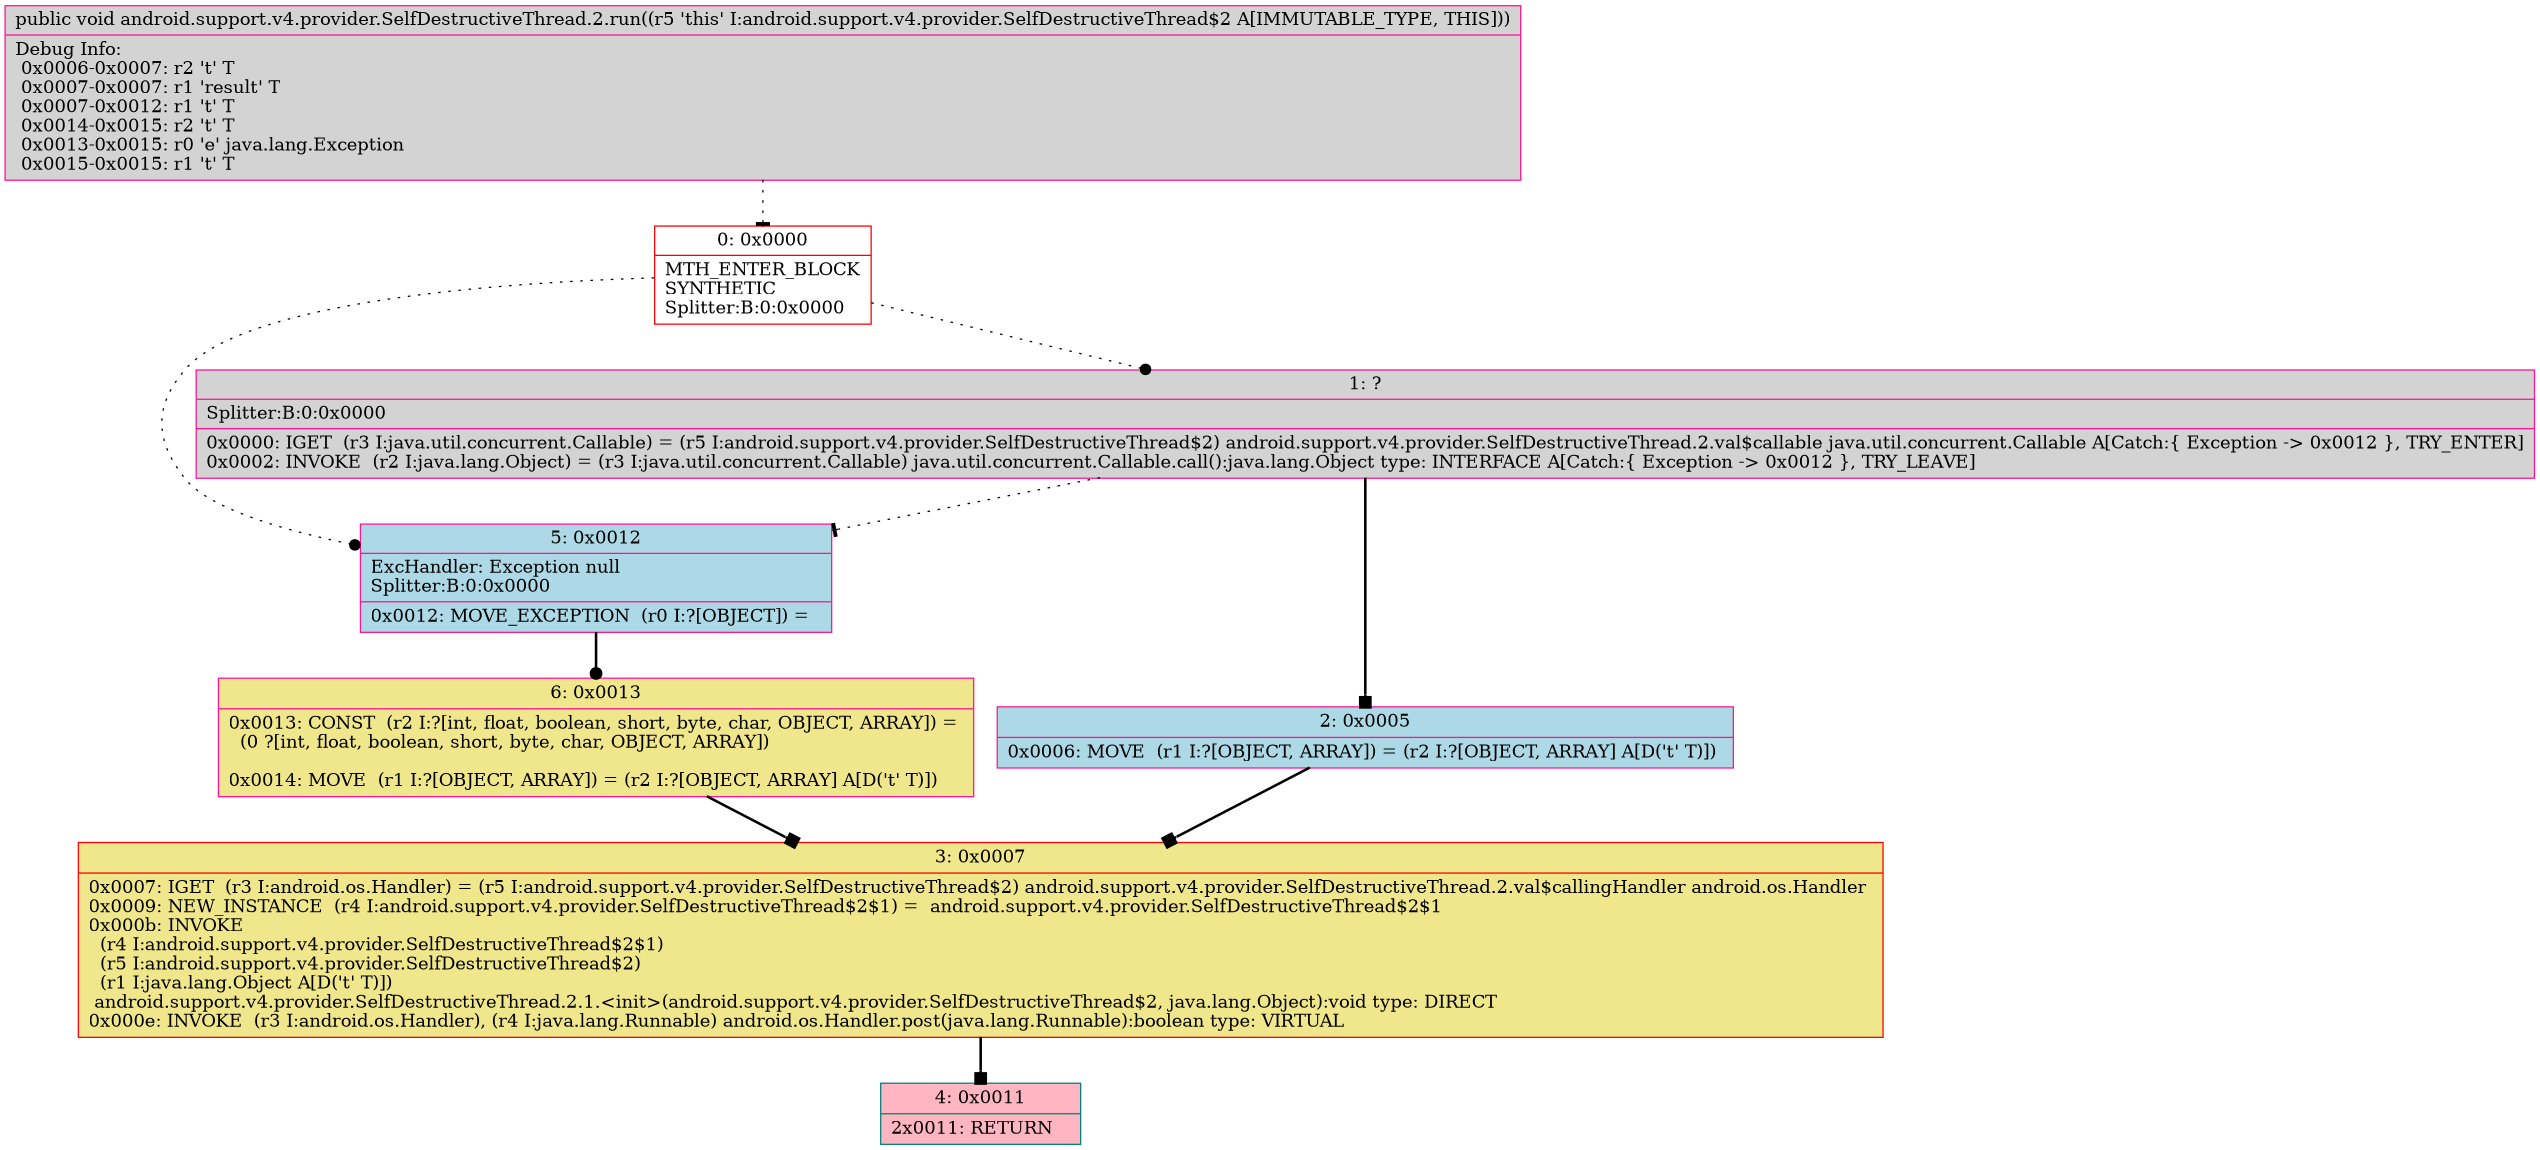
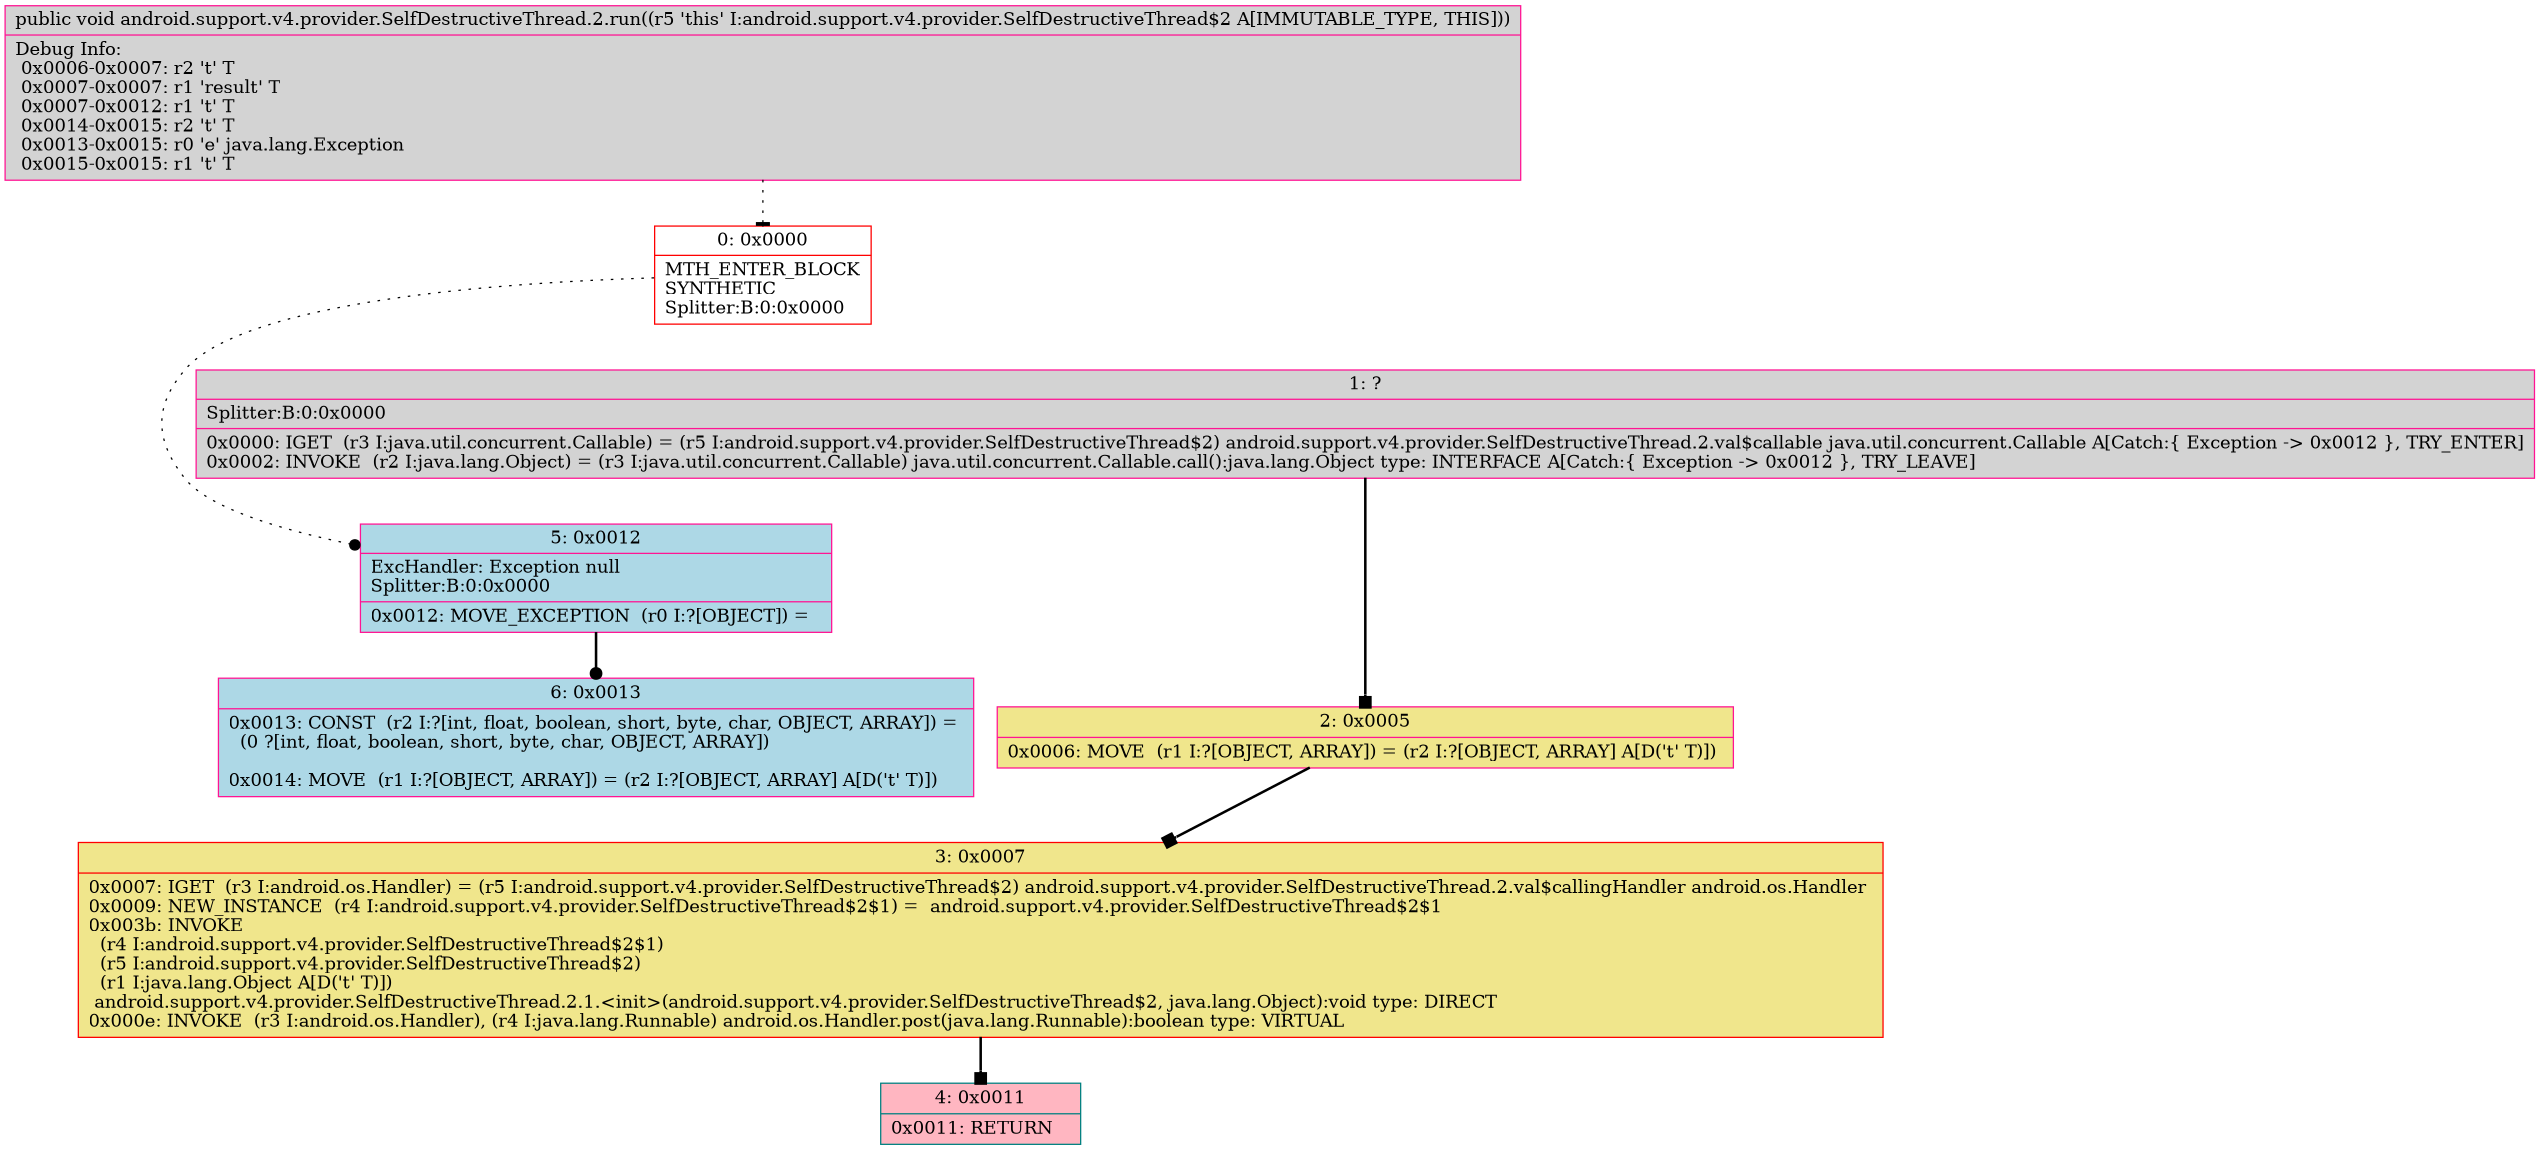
  digraph {
    node [color=deeppink fillcolor=lightgrey shape=record style=filled]
    edge [arrowhead=box style=bold]
    n1 [color=red fillcolor=white label="{0\:\ 0x0000|MTH_ENTER_BLOCK\lSYNTHETIC\lSplitter:B:0:0x0000\l}"]
    n2 [label="{1\:\ ?|Splitter:B:0:0x0000\l|0x0000: IGET  (r3 I:java.util.concurrent.Callable) = (r5 I:android.support.v4.provider.SelfDestructiveThread$2) android.support.v4.provider.SelfDestructiveThread.2.val$callable java.util.concurrent.Callable A[Catch:\{ Exception \-\> 0x0012 \}, TRY_ENTER]\l0x0002: INVOKE  (r2 I:java.lang.Object) = (r3 I:java.util.concurrent.Callable) java.util.concurrent.Callable.call():java.lang.Object type: INTERFACE A[Catch:\{ Exception \-\> 0x0012 \}, TRY_LEAVE]\l}"]
    n3 [fillcolor=lightblue label="{5\:\ 0x0012|ExcHandler: Exception null\lSplitter:B:0:0x0000\l|0x0012: MOVE_EXCEPTION  (r0 I:?[OBJECT]) =  \l}"]
-   n4 [fillcolor=lightblue label="{2\:\ 0x0005|0x0006: MOVE  (r1 I:?[OBJECT, ARRAY]) = (r2 I:?[OBJECT, ARRAY] A[D('t' T)]) \l}"]
-   n5 [fillcolor=khaki label="{6\:\ 0x0013|0x0013: CONST  (r2 I:?[int, float, boolean, short, byte, char, OBJECT, ARRAY]) = \l  (0 ?[int, float, boolean, short, byte, char, OBJECT, ARRAY])\l \l0x0014: MOVE  (r1 I:?[OBJECT, ARRAY]) = (r2 I:?[OBJECT, ARRAY] A[D('t' T)]) \l}"]
-   n6 [color=red fillcolor=khaki label="{3\:\ 0x0007|0x0007: IGET  (r3 I:android.os.Handler) = (r5 I:android.support.v4.provider.SelfDestructiveThread$2) android.support.v4.provider.SelfDestructiveThread.2.val$callingHandler android.os.Handler \l0x0009: NEW_INSTANCE  (r4 I:android.support.v4.provider.SelfDestructiveThread$2$1) =  android.support.v4.provider.SelfDestructiveThread$2$1 \l0x000b: INVOKE  \l  (r4 I:android.support.v4.provider.SelfDestructiveThread$2$1)\l  (r5 I:android.support.v4.provider.SelfDestructiveThread$2)\l  (r1 I:java.lang.Object A[D('t' T)])\l android.support.v4.provider.SelfDestructiveThread.2.1.\<init\>(android.support.v4.provider.SelfDestructiveThread$2, java.lang.Object):void type: DIRECT \l0x000e: INVOKE  (r3 I:android.os.Handler), (r4 I:java.lang.Runnable) android.os.Handler.post(java.lang.Runnable):boolean type: VIRTUAL \l}"]
-   n7 [color=teal fillcolor=lightpink label="{4\:\ 0x0011|2x0011: RETURN   \l}"]
+   n4 [fillcolor=khaki label="{2\:\ 0x0005|0x0006: MOVE  (r1 I:?[OBJECT, ARRAY]) = (r2 I:?[OBJECT, ARRAY] A[D('t' T)]) \l}"]
+   n5 [fillcolor=lightblue label="{6\:\ 0x0013|0x0013: CONST  (r2 I:?[int, float, boolean, short, byte, char, OBJECT, ARRAY]) = \l  (0 ?[int, float, boolean, short, byte, char, OBJECT, ARRAY])\l \l0x0014: MOVE  (r1 I:?[OBJECT, ARRAY]) = (r2 I:?[OBJECT, ARRAY] A[D('t' T)]) \l}"]
+   n6 [color=red fillcolor=khaki label="{3\:\ 0x0007|0x0007: IGET  (r3 I:android.os.Handler) = (r5 I:android.support.v4.provider.SelfDestructiveThread$2) android.support.v4.provider.SelfDestructiveThread.2.val$callingHandler android.os.Handler \l0x0009: NEW_INSTANCE  (r4 I:android.support.v4.provider.SelfDestructiveThread$2$1) =  android.support.v4.provider.SelfDestructiveThread$2$1 \l0x003b: INVOKE  \l  (r4 I:android.support.v4.provider.SelfDestructiveThread$2$1)\l  (r5 I:android.support.v4.provider.SelfDestructiveThread$2)\l  (r1 I:java.lang.Object A[D('t' T)])\l android.support.v4.provider.SelfDestructiveThread.2.1.\<init\>(android.support.v4.provider.SelfDestructiveThread$2, java.lang.Object):void type: DIRECT \l0x000e: INVOKE  (r3 I:android.os.Handler), (r4 I:java.lang.Runnable) android.os.Handler.post(java.lang.Runnable):boolean type: VIRTUAL \l}"]
+   n7 [color=teal fillcolor=lightpink label="{4\:\ 0x0011|0x0011: RETURN   \l}"]
    n8 [label="{public void android.support.v4.provider.SelfDestructiveThread.2.run((r5 'this' I:android.support.v4.provider.SelfDestructiveThread$2 A[IMMUTABLE_TYPE, THIS]))  | Debug Info:\l  0x0006\-0x0007: r2 't' T\l  0x0007\-0x0007: r1 'result' T\l  0x0007\-0x0012: r1 't' T\l  0x0014\-0x0015: r2 't' T\l  0x0013\-0x0015: r0 'e' java.lang.Exception\l  0x0015\-0x0015: r1 't' T\l}"]
-   n1 -> n2 [arrowhead=dot style=dotted]
    n1 -> n3 [arrowhead=dot style=dotted]
-   n2 -> n3 [arrowhead=tee style=dotted]
    n2 -> n4
    n3 -> n5 [arrowhead=dot]
    n4 -> n6
-   n5 -> n6
    n6 -> n7
    n8 -> n1 [arrowhead=tee style=dotted]
  }
